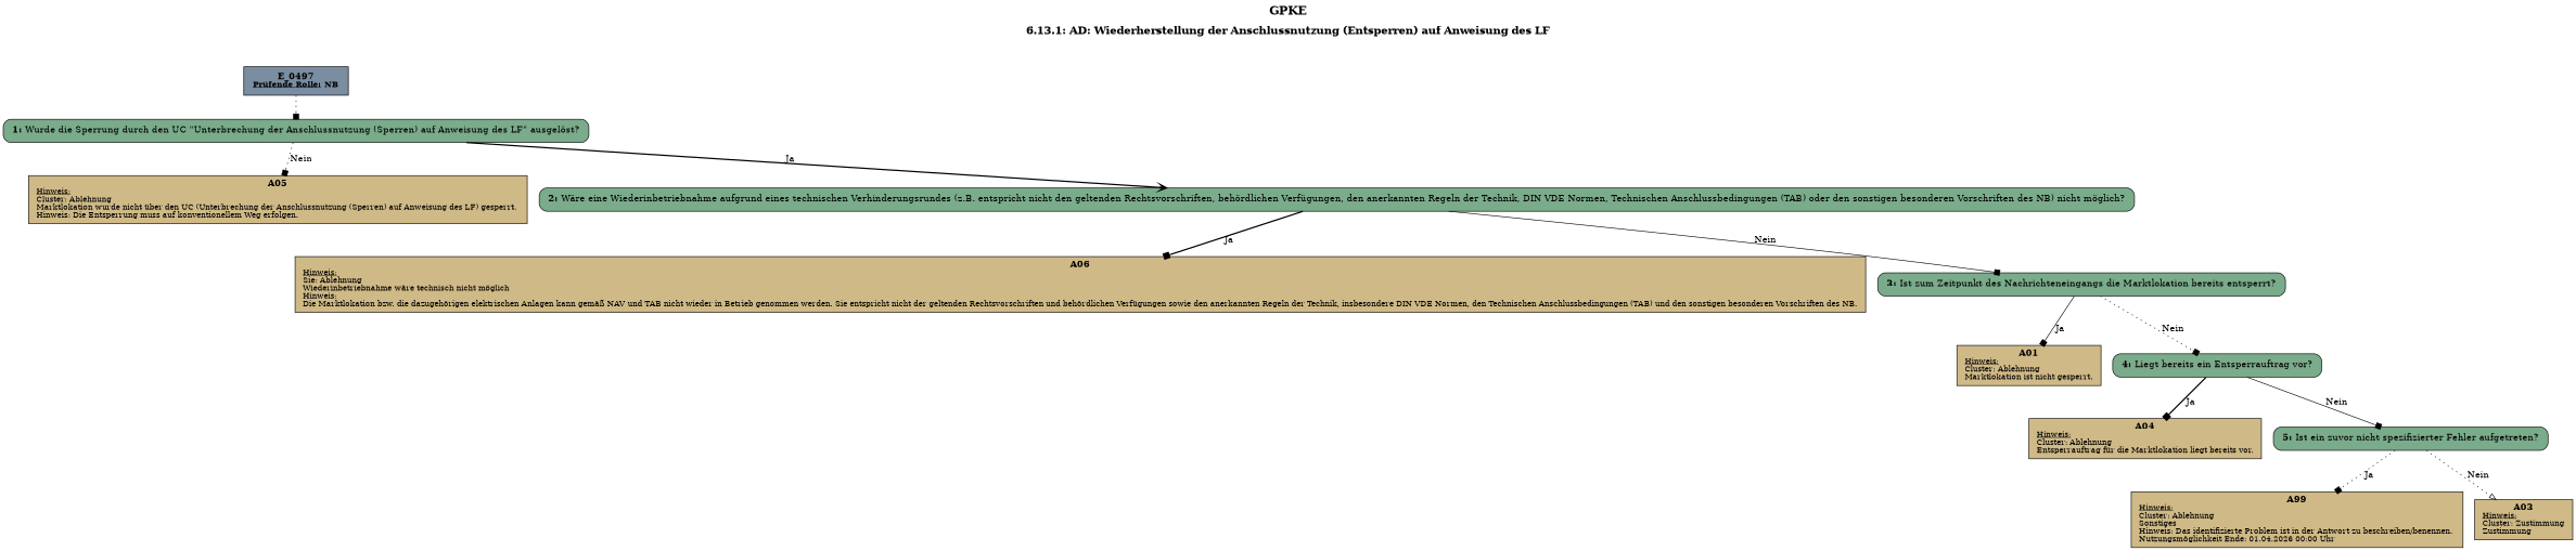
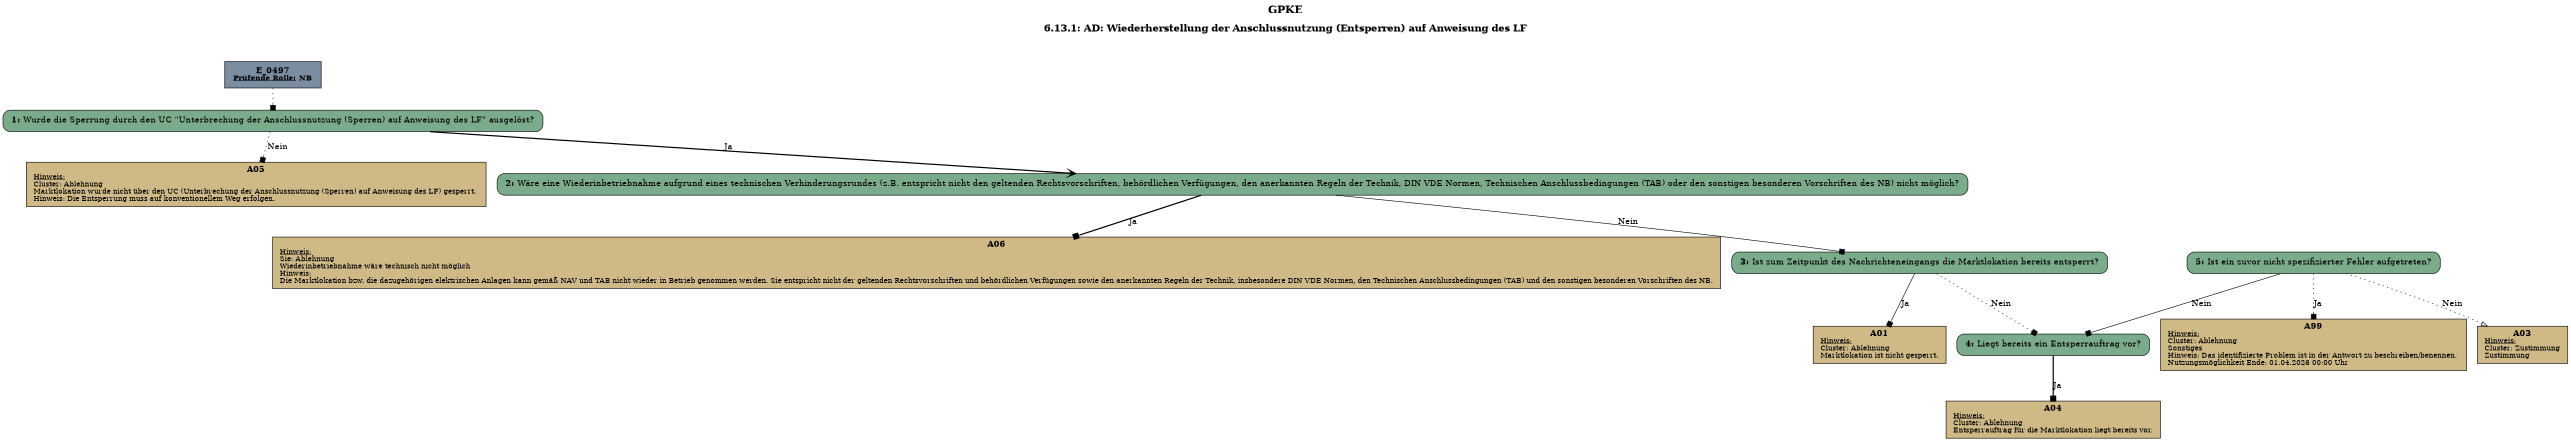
  digraph {
    label=<<B><FONT POINT-SIZE="18">GPKE</FONT></B><BR/><BR/><B><FONT POINT-SIZE="16">6.13.1: AD: Wiederherstellung der Anschlussnutzung (Entsperren) auf Anweisung des LF</FONT></B><BR/><BR/><BR/><BR/>>
    labelloc=t
    node [fillcolor="#cfb986" margin="0.2,0.12" shape=box style=filled]
    edge [arrowhead=box style=dotted]
    n1 [fillcolor="#7a8da1" label=<<B>E_0497</B><BR align="center"/><FONT point-size="12"><B><U>Prüfende Rolle:</U> NB</B></FONT><BR align="center"/>>]
    n2 [fillcolor="#7aab8a" label=<<B>1: </B>Wurde die Sperrung durch den UC "Unterbrechung der Anschlussnutzung (Sperren) auf Anweisung des LF" ausgelöst?<BR align="left"/>> style="filled,rounded"]
    n3 [label=<<B>A05</B><BR align="center"/><FONT point-size="12"><U>Hinweis:</U><BR align="left"/>Cluster: Ablehnung<BR align="left"/>Marktlokation wurde nicht über den UC (Unterbrechung der Anschlussnutzung (Sperren) auf Anweisung des LF) gesperrt. <BR align="left"/>Hinweis: Die Entsperrung muss auf konventionellem Weg erfolgen.<BR align="left"/></FONT>> margin="0.17,0.08"]
    n4 [fillcolor="#7aab8a" label=<<B>2: </B>Wäre eine Wiederinbetriebnahme aufgrund eines technischen Verhinderungsrundes (z.B. entspricht nicht den geltenden Rechtsvorschriften, behördlichen Verfügungen, den anerkannten Regeln der Technik, DIN VDE Normen, Technischen Anschlussbedingungen (TAB) oder den sonstigen besonderen Vorschriften des NB) nicht möglich?<BR align="left"/>> style="filled,rounded"]
    n5 [label=<<B>A06</B><BR align="center"/><FONT point-size="12"><U>Hinweis:</U><BR align="left"/>Sie: Ablehnung<BR align="left"/>Wiederinbetriebnahme wäre technisch nicht möglich<BR align="left"/>Hinweis:<BR align="left"/>Die Marktlokation bzw. die dazugehörigen elektrischen Anlagen kann gemäß NAV und TAB nicht wieder in Betrieb genommen werden. Sie entspricht nicht der geltenden Rechtsvorschriften und behördlichen Verfügungen sowie den anerkannten Regeln der Technik, insbesondere DIN VDE Normen, den Technischen Anschlussbedingungen (TAB) und den sonstigen besonderen Vorschriften des NB.<BR align="left"/></FONT>> margin="0.17,0.08"]
    n6 [fillcolor="#7aab8a" label=<<B>3: </B>Ist zum Zeitpunkt des Nachrichteneingangs die Marktlokation bereits entsperrt?<BR align="left"/>> style="filled,rounded"]
    n7 [label=<<B>A01</B><BR align="center"/><FONT point-size="12"><U>Hinweis:</U><BR align="left"/>Cluster: Ablehnung<BR align="left"/>Marktlokation ist nicht gesperrt.<BR align="left"/></FONT>> margin="0.17,0.08"]
    n8 [fillcolor="#7aab8a" label=<<B>4: </B>Liegt bereits ein Entsperrauftrag vor?<BR align="left"/>> style="filled,rounded"]
    n9 [label=<<B>A04</B><BR align="center"/><FONT point-size="12"><U>Hinweis:</U><BR align="left"/>Cluster: Ablehnung<BR align="left"/>Entsperrauftrag für die Marktlokation liegt bereits vor.<BR align="left"/></FONT>> margin="0.17,0.08"]
    n10 [fillcolor="#7aab8a" label=<<B>5: </B>Ist ein zuvor nicht spezifizierter Fehler aufgetreten?<BR align="left"/>> style="filled,rounded"]
    n11 [label=<<B>A99</B><BR align="center"/><FONT point-size="12"><U>Hinweis:</U><BR align="left"/>Cluster: Ablehnung<BR align="left"/>Sonstiges<BR align="left"/>Hinweis: Das identifizierte Problem ist in der Antwort zu beschreiben/benennen. <BR align="left"/>Nutzungsmöglichkeit Ende: 01.04.2026 00:00 Uhr<BR align="left"/></FONT>> margin="0.17,0.08"]
    n12 [label=<<B>A03</B><BR align="center"/><FONT point-size="12"><U>Hinweis:</U><BR align="left"/>Cluster: Zustimmung<BR align="left"/>Zustimmung<BR align="left"/></FONT>> margin="0.17,0.08"]
    n1 -> n2
    n2 -> n3 [label=Nein]
    n2 -> n4 [arrowhead=vee label=Ja style=bold]
    n4 -> n5 [label=Ja style=bold]
    n4 -> n6 [label=Nein style=solid]
    n6 -> n7 [label=Ja style=solid]
    n6 -> n8 [label=Nein]
    n8 -> n9 [label=Ja style=bold]
-   n8 -> n10 [label=Nein style=solid]
+   n10 -> n8 [label=Nein style=solid]
    n10 -> n11 [label=Ja]
    n10 -> n12 [arrowhead=onormal label=Nein]
  }
